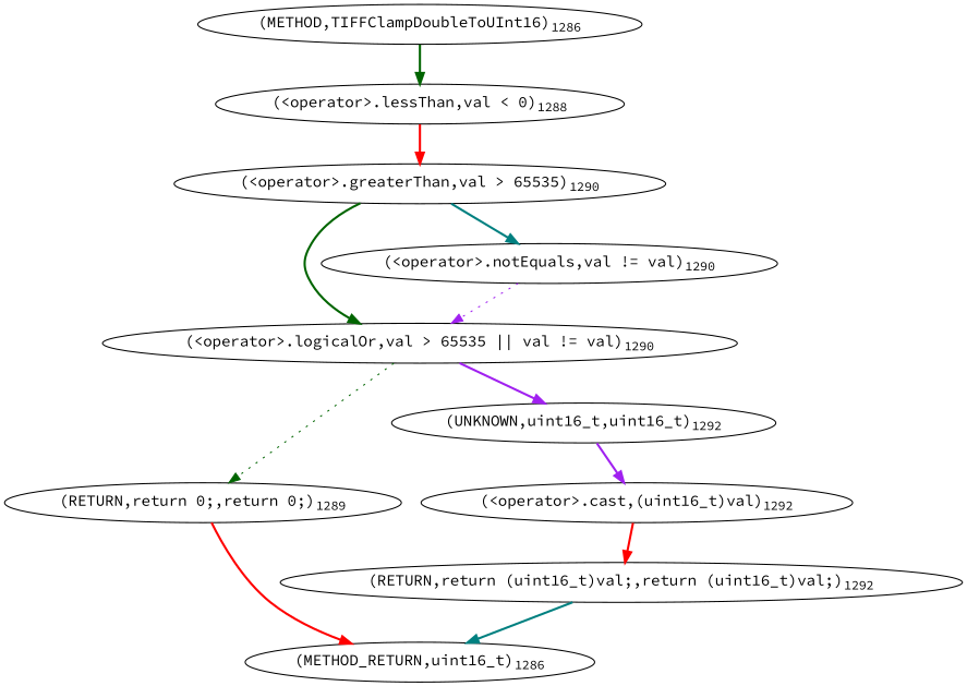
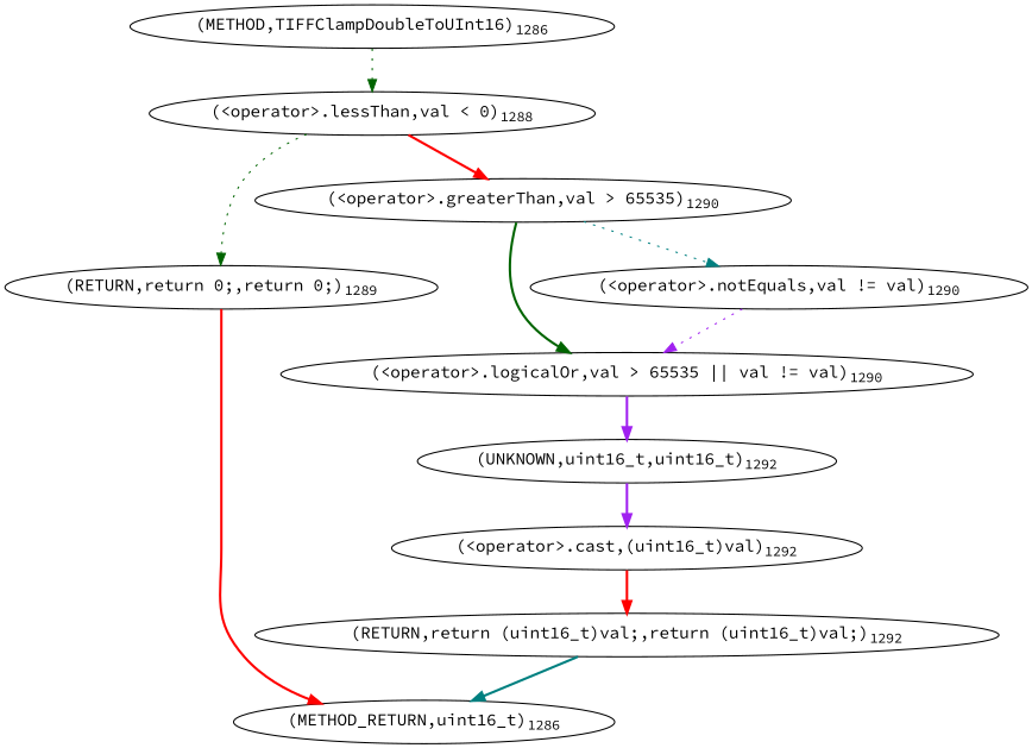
  digraph {
    fontname="Source Code Pro"
    node [fontname="Source Code Pro"]
    edge [color=darkgreen fontname="Source Code Pro" style=bold]
    n1 [label=<(RETURN,return (uint16_t)val;,return (uint16_t)val;)<SUB>1292</SUB>>]
    n2 [label=<(METHOD_RETURN,uint16_t)<SUB>1286</SUB>>]
    n3 [label=<(&lt;operator&gt;.lessThan,val &lt; 0)<SUB>1288</SUB>>]
    n4 [label=<(RETURN,return 0;,return 0;)<SUB>1289</SUB>>]
    n5 [label=<(&lt;operator&gt;.greaterThan,val &gt; 65535)<SUB>1290</SUB>>]
    n6 [label=<(&lt;operator&gt;.logicalOr,val &gt; 65535 || val != val)<SUB>1290</SUB>>]
    n7 [label=<(&lt;operator&gt;.notEquals,val != val)<SUB>1290</SUB>>]
    n8 [label=<(UNKNOWN,uint16_t,uint16_t)<SUB>1292</SUB>>]
    n9 [label=<(&lt;operator&gt;.cast,(uint16_t)val)<SUB>1292</SUB>>]
    n10 [label=<(METHOD,TIFFClampDoubleToUInt16)<SUB>1286</SUB>>]
    n1 -> n2 [color=teal]
-   n6 -> n4 [style=dotted]
+   n3 -> n4 [style=dotted]
    n3 -> n5 [color=red]
    n4 -> n2 [color=red]
    n5 -> n6
-   n5 -> n7 [color=teal]
+   n5 -> n7 [color=teal style=dotted]
    n6 -> n8 [color=purple]
    n7 -> n6 [color=purple style=dotted]
    n8 -> n9 [color=purple]
    n9 -> n1 [color=red]
-   n10 -> n3
+   n10 -> n3 [style=dotted]
  }
